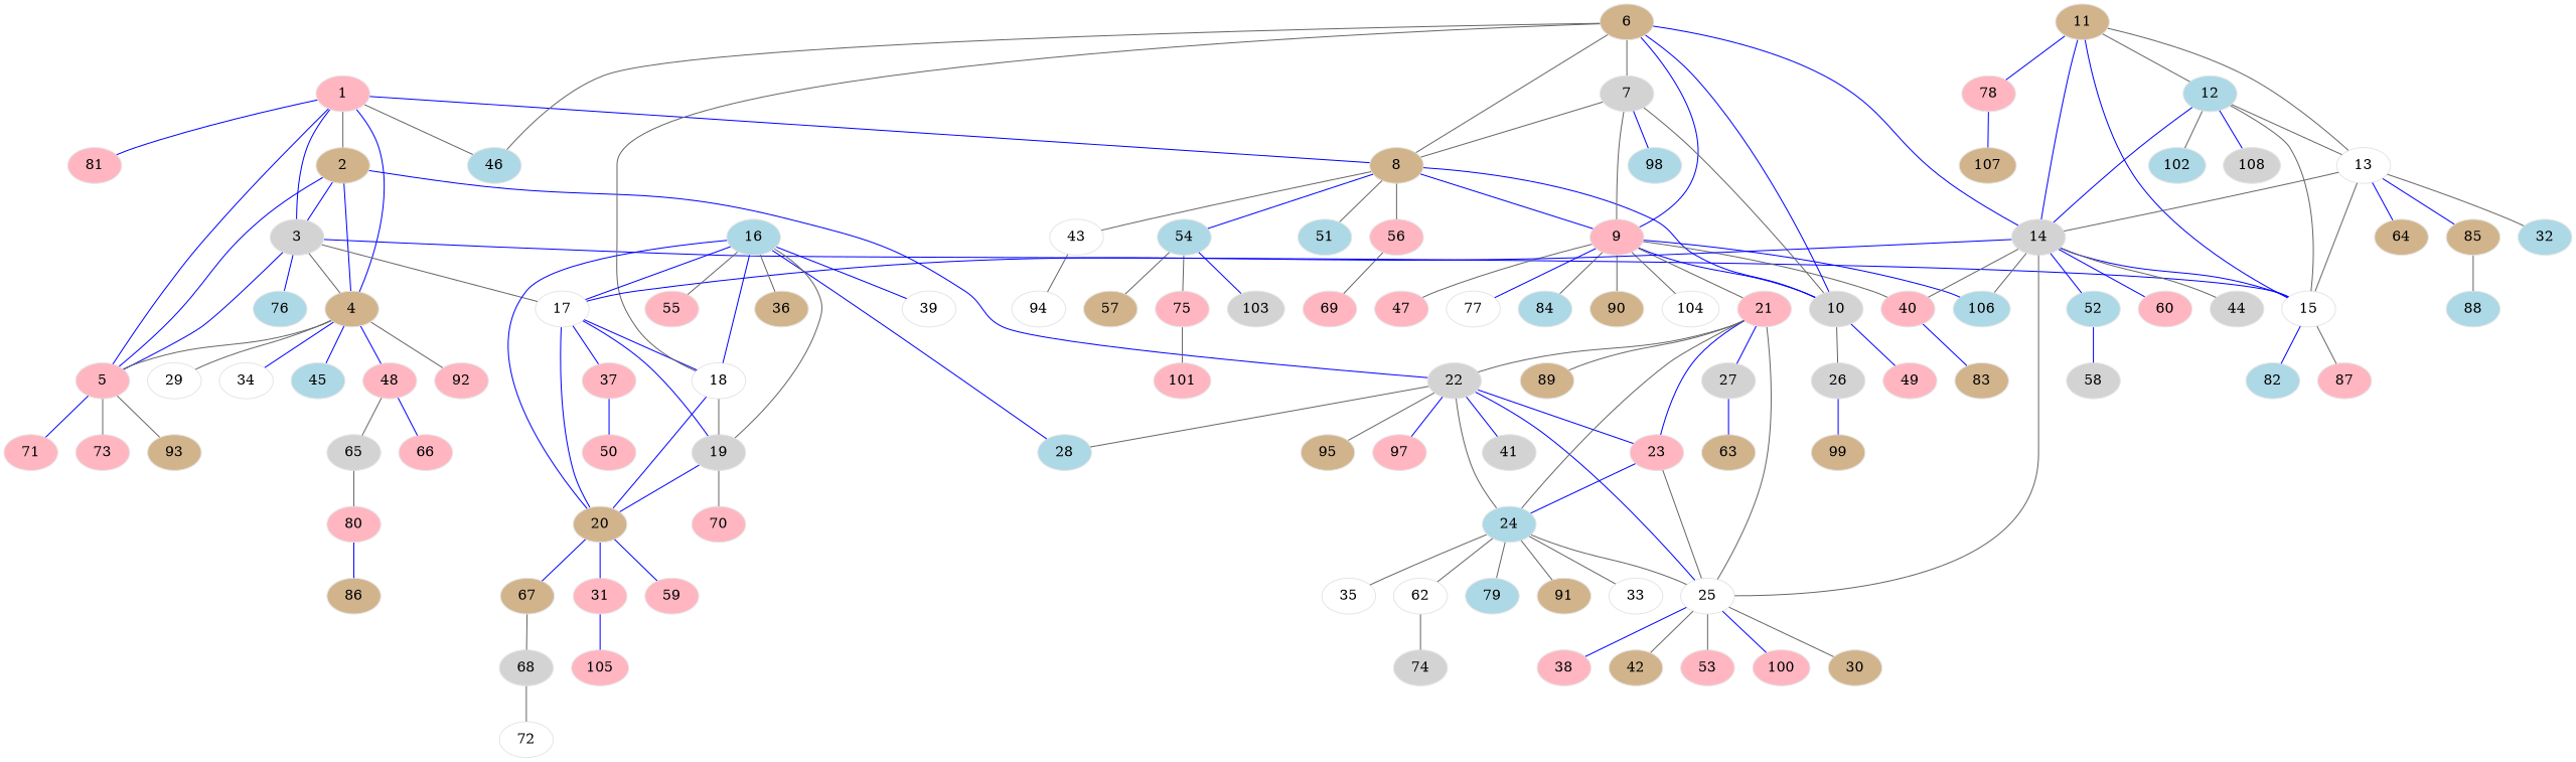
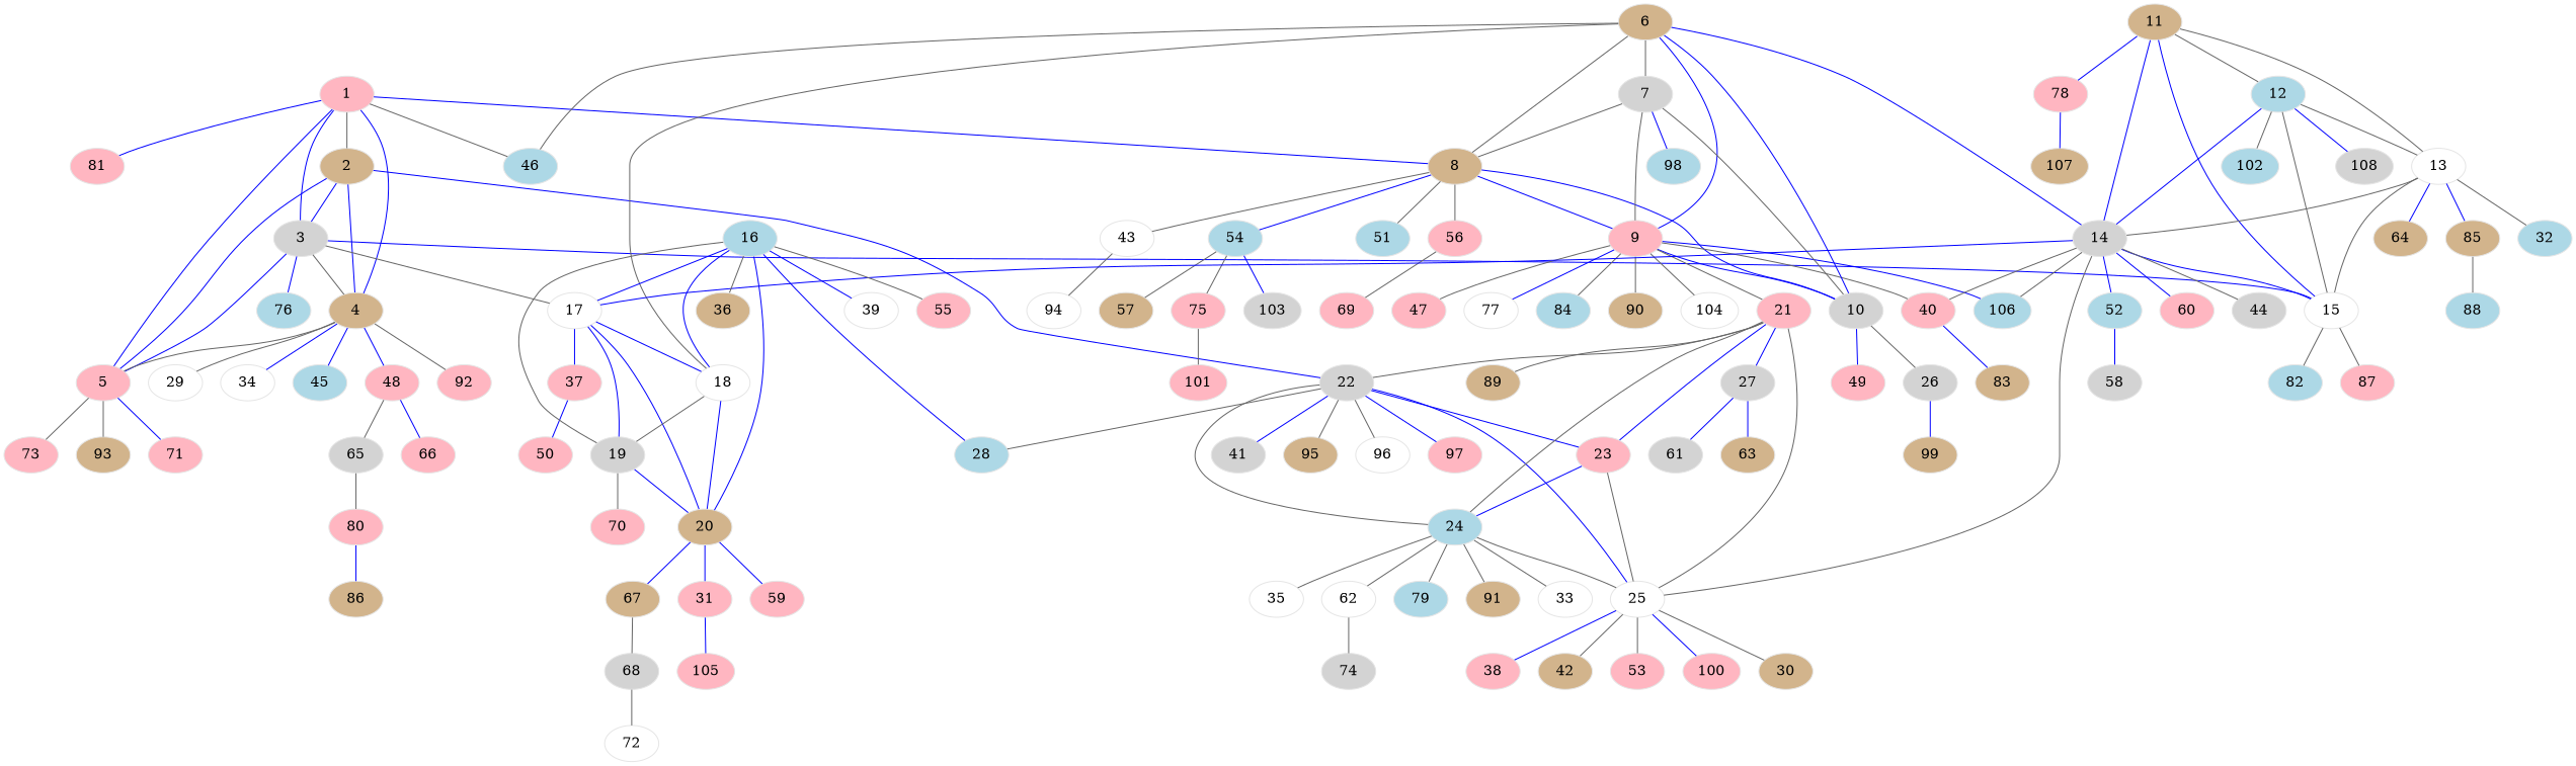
  graph {
    node [color=gray90 fillcolor=lightpink style=filled]
    edge [color=blue]
    2 [fillcolor=tan]
    1
    3 [fillcolor=lightgrey]
    4 [fillcolor=tan]
    5
    8 [fillcolor=tan]
    46 [fillcolor=lightblue]
    81
    22 [fillcolor=lightgrey]
    15 [fillcolor=white]
    17 [fillcolor=white]
    76 [fillcolor=lightblue]
    29 [fillcolor=white]
    34 [fillcolor=white]
    45 [fillcolor=lightblue]
    48
    92
    71
    73
    93 [fillcolor=tan]
    9
    10 [fillcolor=lightgrey]
    43 [fillcolor=white]
    51 [fillcolor=lightblue]
    54 [fillcolor=lightblue]
    56
    25 [fillcolor=white]
    23
    28 [fillcolor=lightblue]
    24 [fillcolor=lightblue]
    41 [fillcolor=lightgrey]
    95 [fillcolor=tan]
+   96 [fillcolor=white]
    97
    82 [fillcolor=lightblue]
    87
    18 [fillcolor=white]
    19 [fillcolor=lightgrey]
    20 [fillcolor=tan]
    37
    65 [fillcolor=lightgrey]
    66
    6 [fillcolor=tan]
    7 [fillcolor=lightgrey]
    14 [fillcolor=lightgrey]
    98 [fillcolor=lightblue]
    21
    40
    47
    77 [fillcolor=white]
    84 [fillcolor=lightblue]
    90 [fillcolor=tan]
    104 [fillcolor=white]
    106 [fillcolor=lightblue]
    26 [fillcolor=lightgrey]
    49
    44 [fillcolor=lightgrey]
    52 [fillcolor=lightblue]
    60
    94 [fillcolor=white]
    57 [fillcolor=tan]
    75
    103 [fillcolor=lightgrey]
    69
    27 [fillcolor=lightgrey]
    89 [fillcolor=tan]
    83 [fillcolor=tan]
    99 [fillcolor=tan]
    11 [fillcolor=tan]
    12 [fillcolor=lightblue]
    13 [fillcolor=white]
    78
    102 [fillcolor=lightblue]
    108 [fillcolor=lightgrey]
    32 [fillcolor=lightblue]
    64 [fillcolor=tan]
    85 [fillcolor=tan]
    107 [fillcolor=tan]
    88 [fillcolor=lightblue]
    30 [fillcolor=tan]
    38
    42 [fillcolor=tan]
    53
    100
    58 [fillcolor=lightgrey]
    16 [fillcolor=lightblue]
    36 [fillcolor=tan]
    39 [fillcolor=white]
    55
    70
    31
    59
    67 [fillcolor=tan]
    50
    105
    68 [fillcolor=lightgrey]
    33 [fillcolor=white]
    35 [fillcolor=white]
    62 [fillcolor=white]
    79 [fillcolor=lightblue]
    91 [fillcolor=tan]
+   61 [fillcolor=lightgrey]
    63 [fillcolor=tan]
    74 [fillcolor=lightgrey]
    80
    101
    86 [fillcolor=tan]
    72 [fillcolor=white]
    2 -- 3
    2 -- 4
    2 -- 5
    2 -- 22
    1 -- 2 [color=gray40]
    1 -- 3
    1 -- 4
    1 -- 5
    1 -- 8
    1 -- 46 [color=gray40]
    1 -- 81
    3 -- 4 [color=gray40]
    3 -- 5
    3 -- 15
    3 -- 17 [color=gray40]
    3 -- 76
    4 -- 5 [color=gray40]
    4 -- 29 [color=gray40]
    4 -- 34
    4 -- 45
    4 -- 48
    4 -- 92 [color=gray40]
    5 -- 71
    5 -- 73 [color=gray40]
    5 -- 93 [color=gray40]
    8 -- 9
    8 -- 10
    8 -- 43 [color=gray40]
    8 -- 51 [color=gray40]
    8 -- 54
    8 -- 56 [color=gray40]
    22 -- 25
    22 -- 23
    22 -- 28 [color=gray40]
    22 -- 24 [color=gray40]
    22 -- 41
    22 -- 95 [color=gray40]
+   22 -- 96 [color=gray40]
    22 -- 97
-   15 -- 82
+   15 -- 82 [color=gray40]
    15 -- 87 [color=gray40]
    17 -- 18
    17 -- 19
    17 -- 20
    17 -- 37
    48 -- 65 [color=gray40]
    48 -- 66
    9 -- 10
    9 -- 21 [color=gray40]
    9 -- 40 [color=gray40]
    9 -- 47 [color=gray40]
    9 -- 77
    9 -- 84 [color=gray40]
    9 -- 90 [color=gray40]
    9 -- 104 [color=gray40]
    9 -- 106
    10 -- 26 [color=gray40]
    10 -- 49
    43 -- 94 [color=gray40]
    54 -- 57 [color=gray40]
    54 -- 75 [color=gray40]
    54 -- 103
    56 -- 69 [color=gray40]
    25 -- 30 [color=gray40]
    25 -- 38
    25 -- 42 [color=gray40]
    25 -- 53 [color=gray40]
    25 -- 100
    23 -- 25 [color=gray40]
    23 -- 24
    24 -- 25 [color=gray40]
    24 -- 33 [color=gray40]
    24 -- 35 [color=gray40]
    24 -- 62 [color=gray40]
    24 -- 79 [color=gray40]
    24 -- 91 [color=gray40]
    18 -- 19 [color=gray40]
    18 -- 20
    19 -- 20
    19 -- 70 [color=gray40]
    20 -- 31
    20 -- 59
    20 -- 67
    37 -- 50
    65 -- 80 [color=gray40]
    6 -- 8 [color=gray40]
    6 -- 46 [color=gray40]
    6 -- 9
    6 -- 10
    6 -- 18 [color=gray40]
    6 -- 7 [color=gray40]
    6 -- 14
    7 -- 8 [color=gray40]
    7 -- 9 [color=gray40]
    7 -- 10 [color=gray40]
    7 -- 98
    14 -- 15
    14 -- 17
    14 -- 25 [color=gray40]
    14 -- 40 [color=gray40]
    14 -- 106 [color=gray40]
    14 -- 44 [color=gray40]
    14 -- 52
    14 -- 60
    21 -- 22 [color=gray40]
    21 -- 25 [color=gray40]
    21 -- 23
    21 -- 24 [color=gray40]
    21 -- 27
    21 -- 89 [color=gray40]
    40 -- 83
    26 -- 99
    52 -- 58
    75 -- 101 [color=gray40]
+   27 -- 61
    27 -- 63
    11 -- 15
    11 -- 14
    11 -- 12 [color=gray40]
    11 -- 13 [color=gray40]
    11 -- 78
    12 -- 15 [color=gray40]
    12 -- 14
    12 -- 13 [color=gray40]
    12 -- 102 [color=gray40]
    12 -- 108
    13 -- 15 [color=gray40]
    13 -- 14 [color=gray40]
    13 -- 32 [color=gray40]
    13 -- 64
    13 -- 85
    78 -- 107
    85 -- 88 [color=gray40]
    16 -- 17
    16 -- 28
    16 -- 18
    16 -- 19 [color=gray40]
    16 -- 20
    16 -- 36 [color=gray40]
    16 -- 39
    16 -- 55 [color=gray40]
    31 -- 105
    67 -- 68 [color=gray40]
    68 -- 72 [color=gray40]
    62 -- 74 [color=gray40]
    80 -- 86
  }
